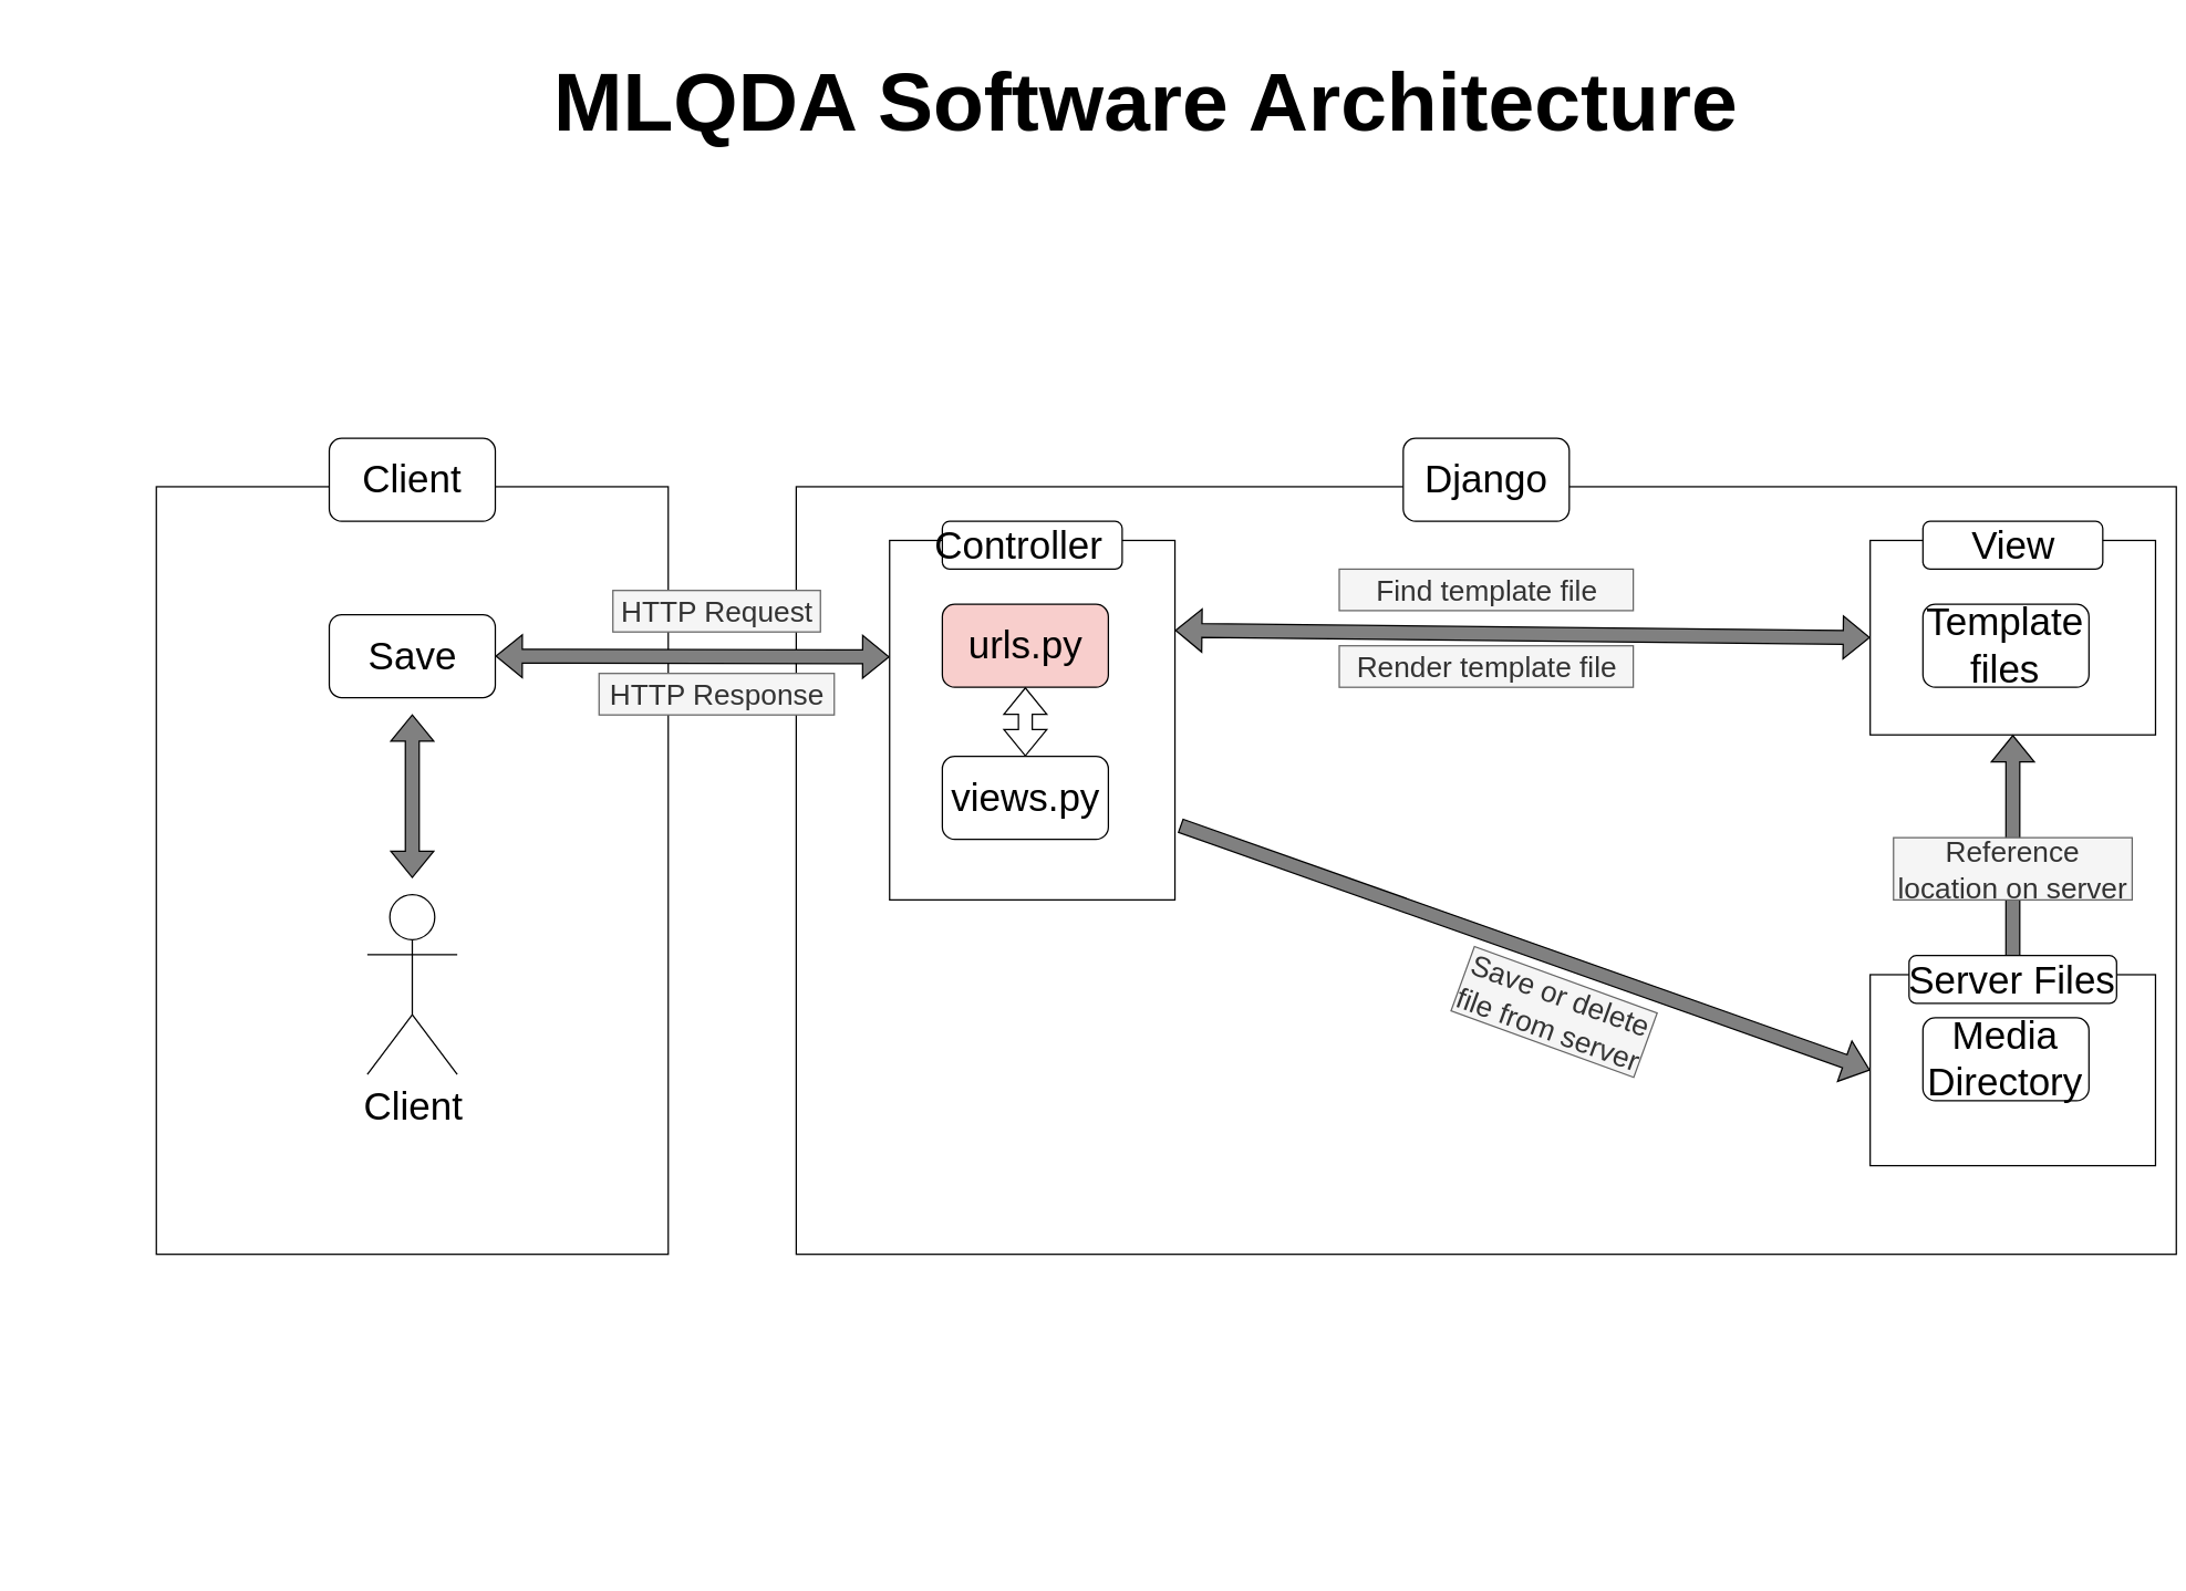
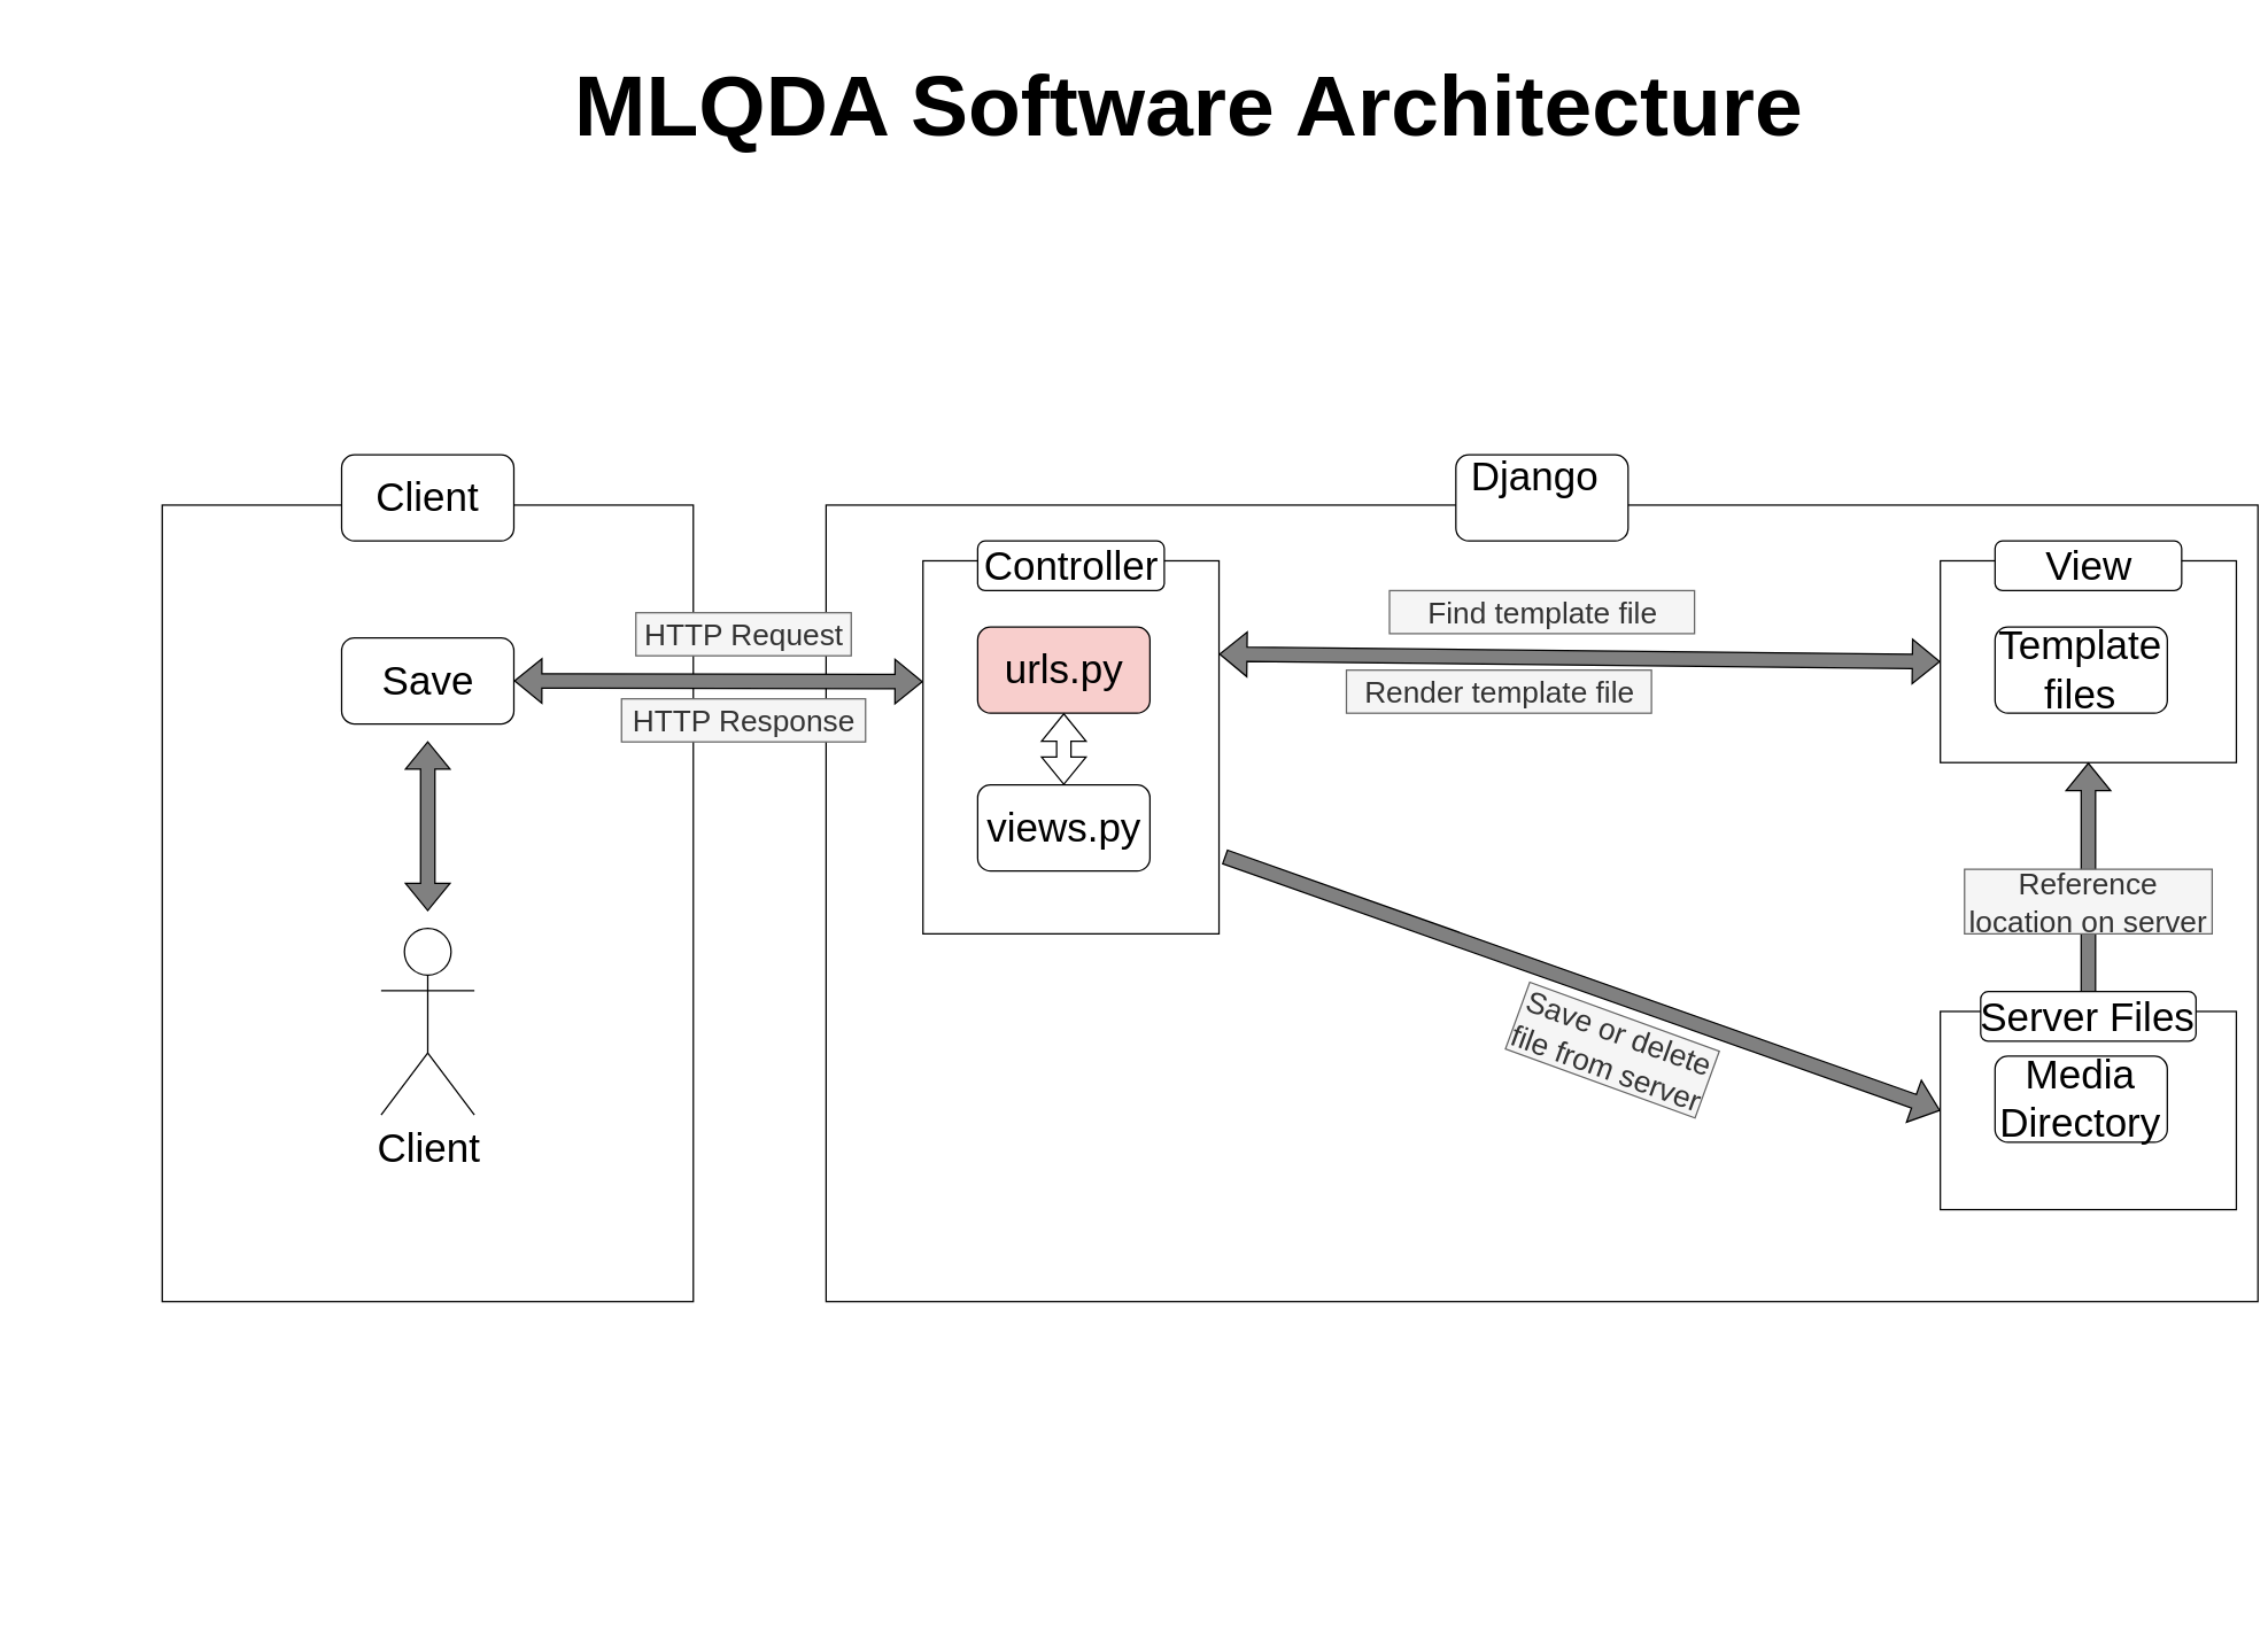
  <mxCell id="0" style=";html=1;" />
  <mxCell id="1" style=";html=1;" parent="0" />
  <mxCell id="2" value="" style="rounded=0;whiteSpace=wrap;html=1;rotation=90;" vertex="1" parent="1"><mxGeometry x="796.25" y="130" width="555" height="997.5" as="geometry" /></mxCell>
  <mxCell id="3" value="" style="rounded=0;whiteSpace=wrap;html=1;rotation=90;" vertex="1" parent="1"><mxGeometry x="20" y="443.75" width="555" height="370" as="geometry" /></mxCell>
  <mxCell id="4" value="" style="rounded=1;whiteSpace=wrap;html=1;" vertex="1" parent="1"><mxGeometry x="237.5" y="316.25" width="120" height="60" as="geometry" /></mxCell>
  <mxCell id="5" value="&lt;font style=&quot;font-size: 28px;&quot;&gt;Client&lt;/font&gt;" style="text;html=1;strokeColor=none;fillColor=none;align=center;verticalAlign=middle;whiteSpace=wrap;rounded=0;" vertex="1" parent="1"><mxGeometry x="260" y="333.75" width="75" height="25" as="geometry" /></mxCell>
  <mxCell id="6" value="Client" style="shape=umlActor;verticalLabelPosition=bottom;verticalAlign=top;html=1;outlineConnect=0;fontSize=28;aspect=fixed;" vertex="1" parent="1"><mxGeometry x="265" y="646.25" width="65" height="130" as="geometry" /></mxCell>
  <mxCell id="7" value="Save" style="rounded=1;whiteSpace=wrap;html=1;fontSize=28;" vertex="1" parent="1"><mxGeometry x="237.5" y="443.75" width="120" height="60" as="geometry" /></mxCell>
  <mxCell id="8" value="" style="shape=flexArrow;endArrow=classic;startArrow=classic;html=1;rounded=0;strokeColor=default;fontSize=28;sourcePerimeterSpacing=12;targetPerimeterSpacing=12;fillColor=#808080;" edge="1" parent="1" source="6" target="7"><mxGeometry width="100" height="100" relative="1" as="geometry"><mxPoint x="322.5" y="596.25" as="sourcePoint" /><mxPoint x="402.5" y="506.25" as="targetPoint" /></mxGeometry></mxCell>
  <mxCell id="9" value="" style="shape=flexArrow;endArrow=classic;startArrow=classic;html=1;rounded=0;strokeColor=default;fontSize=28;sourcePerimeterSpacing=12;targetPerimeterSpacing=12;exitX=1;exitY=0.5;exitDx=0;exitDy=0;fillColor=#808080;" edge="1" parent="1" source="7"><mxGeometry width="100" height="100" relative="1" as="geometry"><mxPoint x="722.5" y="486.25" as="sourcePoint" /><mxPoint x="642.5" y="474.25" as="targetPoint" /></mxGeometry></mxCell>
  <mxCell id="10" value="HTTP Request" style="text;html=1;align=center;verticalAlign=middle;whiteSpace=wrap;rounded=0;fontSize=21;fillColor=#f5f5f5;fontColor=#333333;strokeColor=#666666;" vertex="1" parent="1"><mxGeometry x="442.5" y="426.25" width="150" height="30" as="geometry" /></mxCell>
  <mxCell id="11" value="HTTP Response" style="text;html=1;strokeColor=#666666;fillColor=#f5f5f5;align=center;verticalAlign=middle;whiteSpace=wrap;rounded=0;fontSize=21;fontColor=#333333;" vertex="1" parent="1"><mxGeometry x="432.5" y="486.25" width="170" height="30" as="geometry" /></mxCell>
  <mxCell id="12" value="" style="shape=flexArrow;endArrow=none;startArrow=block;html=1;rounded=0;strokeColor=default;fontSize=21;sourcePerimeterSpacing=12;targetPerimeterSpacing=12;exitX=0.5;exitY=1;exitDx=0;exitDy=0;startFill=0;endFill=0;fillColor=#808080;" edge="1" parent="1" source="37"><mxGeometry width="100" height="100" relative="1" as="geometry"><mxPoint x="652.5" y="726.25" as="sourcePoint" /><mxPoint x="852.5" y="596.25" as="targetPoint" /></mxGeometry></mxCell>
  <mxCell id="13" value="&lt;h1&gt;&lt;font style=&quot;font-size: 60px;&quot;&gt;MLQDA Software Architecture&lt;/font&gt;&lt;/h1&gt;" style="text;html=1;strokeColor=none;fillColor=none;spacing=5;spacingTop=-20;whiteSpace=wrap;overflow=hidden;rounded=0;fontSize=21;" vertex="1" parent="1"><mxGeometry x="395" y="20" width="883" height="120" as="geometry" /></mxCell>
  <mxCell id="14" value="" style="group" vertex="1" connectable="0" parent="1"><mxGeometry x="1013.75" y="316.25" width="120" height="60" as="geometry" /></mxCell>
  <mxCell id="15" value="" style="rounded=1;whiteSpace=wrap;html=1;" vertex="1" parent="14"><mxGeometry width="120" height="60" as="geometry" /></mxCell>
- <mxCell id="16" value="&lt;font style=&quot;font-size: 28px;&quot;&gt;Django&lt;/font&gt;" style="text;html=1;strokeColor=none;fillColor=none;align=center;verticalAlign=middle;whiteSpace=wrap;rounded=0;" vertex="1" parent="14"><mxGeometry x="15" y="17.5" width="90" height="25" as="geometry" /></mxCell>
+ <mxCell id="16" value="&lt;font style=&quot;font-size: 28px;&quot;&gt;Django&lt;/font&gt;" style="text;html=1;strokeColor=none;fillColor=none;align=center;verticalAlign=middle;whiteSpace=wrap;rounded=0;" vertex="1" parent="14"><mxGeometry x="10" y="2.5" width="90" height="25" as="geometry" /></mxCell>
  <mxCell id="17" value="" style="group" vertex="1" connectable="0" parent="1"><mxGeometry x="642.5" y="376.25" width="206.23" height="273.75" as="geometry" /></mxCell>
  <mxCell id="18" value="" style="rounded=0;whiteSpace=wrap;html=1;rotation=90;" vertex="1" parent="17"><mxGeometry x="-26.84" y="40.68" width="259.91" height="206.23" as="geometry" /></mxCell>
  <mxCell id="19" value="" style="group" vertex="1" connectable="0" parent="17"><mxGeometry x="38.11" width="130" height="34.58" as="geometry" /></mxCell>
  <mxCell id="20" value="" style="rounded=1;whiteSpace=wrap;html=1;" vertex="1" parent="19"><mxGeometry width="130" height="34.58" as="geometry" /></mxCell>
- <mxCell id="21" value="&lt;font style=&quot;font-size: 28px;&quot;&gt;Controller&lt;/font&gt;" style="text;html=1;strokeColor=none;fillColor=none;align=center;verticalAlign=middle;whiteSpace=wrap;rounded=0;" vertex="1" parent="19"><mxGeometry x="6.25" y="10.086" width="97.5" height="14.408" as="geometry" /></mxCell>
+ <mxCell id="21" value="&lt;font style=&quot;font-size: 28px;&quot;&gt;Controller&lt;/font&gt;" style="text;html=1;strokeColor=none;fillColor=none;align=center;verticalAlign=middle;whiteSpace=wrap;rounded=0;" vertex="1" parent="19"><mxGeometry x="16.25" y="10.086" width="97.5" height="14.408" as="geometry" /></mxCell>
  <mxCell id="22" value="urls.py" style="rounded=1;whiteSpace=wrap;html=1;fontSize=28;fillColor=#f8cecc;" vertex="1" parent="17"><mxGeometry x="38.11" y="60" width="120" height="60" as="geometry" /></mxCell>
  <mxCell id="23" value="views.py" style="rounded=1;whiteSpace=wrap;html=1;fontSize=28;" vertex="1" parent="17"><mxGeometry x="38.11" y="170" width="120" height="60" as="geometry" /></mxCell>
  <mxCell id="24" value="" style="shape=flexArrow;endArrow=classic;startArrow=classic;html=1;rounded=0;strokeColor=default;fontSize=28;sourcePerimeterSpacing=12;targetPerimeterSpacing=12;exitX=0.5;exitY=0;exitDx=0;exitDy=0;entryX=0.5;entryY=1;entryDx=0;entryDy=0;" edge="1" parent="17" source="23" target="22"><mxGeometry width="100" height="100" relative="1" as="geometry"><mxPoint x="80" y="110" as="sourcePoint" /><mxPoint x="180" y="10" as="targetPoint" /></mxGeometry></mxCell>
  <mxCell id="25" value="" style="shape=flexArrow;endArrow=classic;startArrow=classic;html=1;rounded=0;strokeColor=default;fontSize=21;sourcePerimeterSpacing=12;targetPerimeterSpacing=12;entryX=0.5;entryY=1;entryDx=0;entryDy=0;exitX=0.25;exitY=0;exitDx=0;exitDy=0;fillColor=#808080;" edge="1" parent="1" source="18" target="28"><mxGeometry width="100" height="100" relative="1" as="geometry"><mxPoint x="842.5" y="476.25" as="sourcePoint" /><mxPoint x="792.5" y="656.25" as="targetPoint" /></mxGeometry></mxCell>
- <mxCell id="26" value="Render template file" style="text;html=1;align=center;verticalAlign=middle;whiteSpace=wrap;rounded=0;fontSize=21;fillColor=#f5f5f5;fontColor=#333333;strokeColor=#666666;" vertex="1" parent="1"><mxGeometry x="967.5" y="466.25" width="212.5" height="30" as="geometry" /></mxCell>
+ <mxCell id="26" value="Render template file" style="text;html=1;align=center;verticalAlign=middle;whiteSpace=wrap;rounded=0;fontSize=21;fillColor=#f5f5f5;fontColor=#333333;strokeColor=#666666;" vertex="1" parent="1"><mxGeometry x="937.5" y="466.25" width="212.5" height="30" as="geometry" /></mxCell>
  <mxCell id="27" value="Find template file" style="text;html=1;align=center;verticalAlign=middle;whiteSpace=wrap;rounded=0;fontSize=21;fillColor=#f5f5f5;fontColor=#333333;strokeColor=#666666;" vertex="1" parent="1"><mxGeometry x="967.5" y="410.83" width="212.5" height="30" as="geometry" /></mxCell>
  <mxCell id="28" value="" style="rounded=0;whiteSpace=wrap;html=1;rotation=90;" vertex="1" parent="1"><mxGeometry x="1384.07" y="357.27" width="140.59" height="206.23" as="geometry" /></mxCell>
  <mxCell id="29" value="" style="group" vertex="1" connectable="0" parent="1"><mxGeometry x="1389.36" y="376.25" width="130" height="34.58" as="geometry" /></mxCell>
  <mxCell id="30" value="" style="rounded=1;whiteSpace=wrap;html=1;" vertex="1" parent="29"><mxGeometry width="130" height="34.58" as="geometry" /></mxCell>
  <mxCell id="31" value="&lt;font style=&quot;font-size: 28px;&quot;&gt;View&lt;/font&gt;" style="text;html=1;strokeColor=none;fillColor=none;align=center;verticalAlign=middle;whiteSpace=wrap;rounded=0;" vertex="1" parent="29"><mxGeometry x="16.25" y="10.086" width="97.5" height="14.408" as="geometry" /></mxCell>
  <mxCell id="32" value="Template files" style="rounded=1;whiteSpace=wrap;html=1;fontSize=28;" vertex="1" parent="1"><mxGeometry x="1389.36" y="436.25" width="120" height="60" as="geometry" /></mxCell>
  <mxCell id="33" value="" style="shape=flexArrow;endArrow=classic;html=1;rounded=0;strokeColor=default;fontSize=21;sourcePerimeterSpacing=12;targetPerimeterSpacing=12;entryX=1;entryY=0.5;entryDx=0;entryDy=0;exitX=0.5;exitY=0;exitDx=0;exitDy=0;fillColor=#808080;" edge="1" parent="1" source="41" target="28"><mxGeometry width="50" height="50" relative="1" as="geometry"><mxPoint x="1162.5" y="636.25" as="sourcePoint" /><mxPoint x="1212.5" y="586.25" as="targetPoint" /></mxGeometry></mxCell>
  <mxCell id="34" value="" style="group" vertex="1" connectable="0" parent="1"><mxGeometry x="1351.24" y="690.25" width="206.23" height="151.93" as="geometry" /></mxCell>
  <mxCell id="35" value="" style="group" vertex="1" connectable="0" parent="34"><mxGeometry width="206.23" height="151.93" as="geometry" /></mxCell>
  <mxCell id="36" value="" style="group" vertex="1" connectable="0" parent="35"><mxGeometry y="13.84" width="206.23" height="138.09" as="geometry" /></mxCell>
  <mxCell id="37" value="" style="rounded=0;whiteSpace=wrap;html=1;rotation=90;" vertex="1" parent="36"><mxGeometry x="34.07" y="-34.07" width="138.09" height="206.23" as="geometry" /></mxCell>
  <mxCell id="38" value="Media Directory" style="rounded=1;whiteSpace=wrap;html=1;fontSize=28;" vertex="1" parent="36"><mxGeometry x="38.11" y="31.16" width="120" height="60" as="geometry" /></mxCell>
  <mxCell id="39" value="" style="group" vertex="1" connectable="0" parent="35"><mxGeometry x="38.11" width="160" height="34.58" as="geometry" /></mxCell>
  <mxCell id="40" value="" style="rounded=1;whiteSpace=wrap;html=1;" vertex="1" parent="39"><mxGeometry x="-10" width="150" height="34.58" as="geometry" /></mxCell>
  <mxCell id="41" value="&lt;span style=&quot;font-size: 28px;&quot;&gt;Server Files&lt;/span&gt;" style="text;html=1;strokeColor=none;fillColor=none;align=center;verticalAlign=middle;whiteSpace=wrap;rounded=0;" vertex="1" parent="39"><mxGeometry x="-15" y="10.09" width="160" height="14.41" as="geometry" /></mxCell>
  <mxCell id="42" value="Reference location on server" style="text;html=1;align=center;verticalAlign=middle;whiteSpace=wrap;rounded=0;fontSize=21;fillColor=#f5f5f5;fontColor=#333333;strokeColor=#666666;rotation=0;" vertex="1" parent="1"><mxGeometry x="1368.11" y="605" width="172.5" height="45" as="geometry" /></mxCell>
  <mxCell id="43" value="Save or delete file from server" style="text;html=1;align=center;verticalAlign=middle;whiteSpace=wrap;rounded=0;fontSize=21;fillColor=#f5f5f5;fontColor=#333333;strokeColor=#666666;rotation=20;direction=west;" vertex="1" parent="1"><mxGeometry x="1052.5" y="706.25" width="140.53" height="49.51" as="geometry" /></mxCell>
